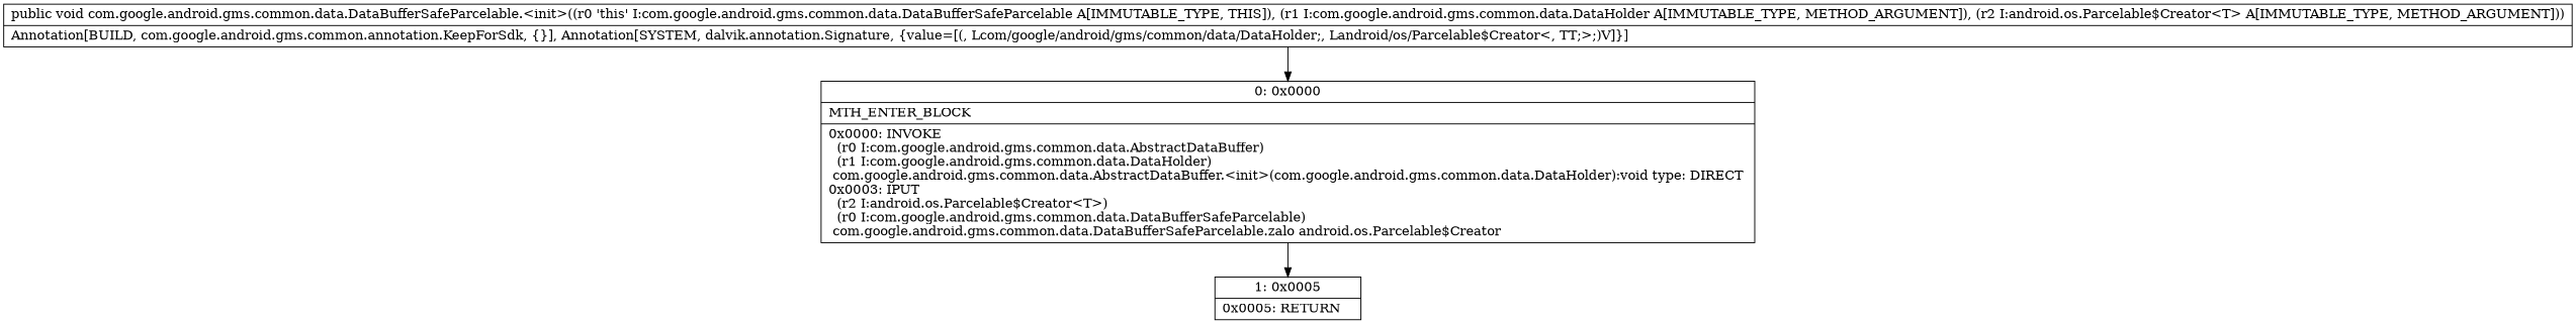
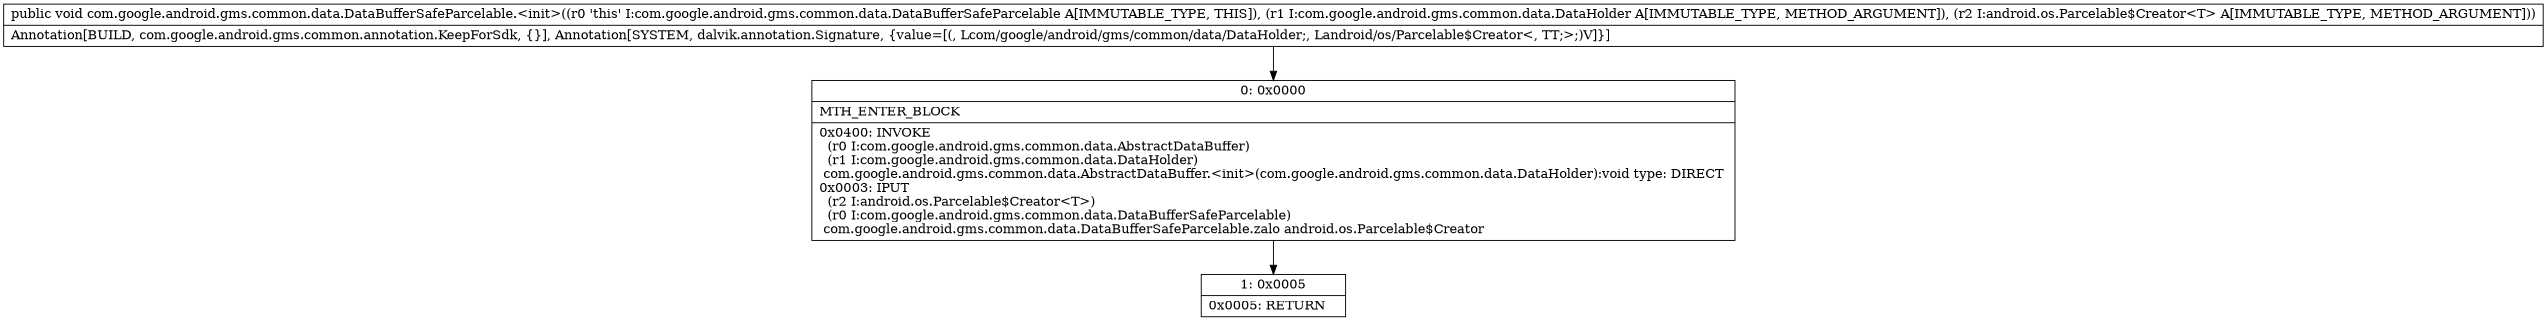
  digraph {
    node [shape=record]
-   n1 [label="{0\:\ 0x0000|MTH_ENTER_BLOCK\l|0x0000: INVOKE  \l  (r0 I:com.google.android.gms.common.data.AbstractDataBuffer)\l  (r1 I:com.google.android.gms.common.data.DataHolder)\l com.google.android.gms.common.data.AbstractDataBuffer.\<init\>(com.google.android.gms.common.data.DataHolder):void type: DIRECT \l0x0003: IPUT  \l  (r2 I:android.os.Parcelable$Creator\<T\>)\l  (r0 I:com.google.android.gms.common.data.DataBufferSafeParcelable)\l com.google.android.gms.common.data.DataBufferSafeParcelable.zalo android.os.Parcelable$Creator \l}"]
+   n1 [label="{0\:\ 0x0000|MTH_ENTER_BLOCK\l|0x0400: INVOKE  \l  (r0 I:com.google.android.gms.common.data.AbstractDataBuffer)\l  (r1 I:com.google.android.gms.common.data.DataHolder)\l com.google.android.gms.common.data.AbstractDataBuffer.\<init\>(com.google.android.gms.common.data.DataHolder):void type: DIRECT \l0x0003: IPUT  \l  (r2 I:android.os.Parcelable$Creator\<T\>)\l  (r0 I:com.google.android.gms.common.data.DataBufferSafeParcelable)\l com.google.android.gms.common.data.DataBufferSafeParcelable.zalo android.os.Parcelable$Creator \l}"]
    n2 [label="{1\:\ 0x0005|0x0005: RETURN   \l}"]
    n3 [label="{public void com.google.android.gms.common.data.DataBufferSafeParcelable.\<init\>((r0 'this' I:com.google.android.gms.common.data.DataBufferSafeParcelable A[IMMUTABLE_TYPE, THIS]), (r1 I:com.google.android.gms.common.data.DataHolder A[IMMUTABLE_TYPE, METHOD_ARGUMENT]), (r2 I:android.os.Parcelable$Creator\<T\> A[IMMUTABLE_TYPE, METHOD_ARGUMENT]))  | Annotation[BUILD, com.google.android.gms.common.annotation.KeepForSdk, \{\}], Annotation[SYSTEM, dalvik.annotation.Signature, \{value=[(, Lcom\/google\/android\/gms\/common\/data\/DataHolder;, Landroid\/os\/Parcelable$Creator\<, TT;\>;)V]\}]\l}"]
    n1 -> n2
    n3 -> n1
  }
